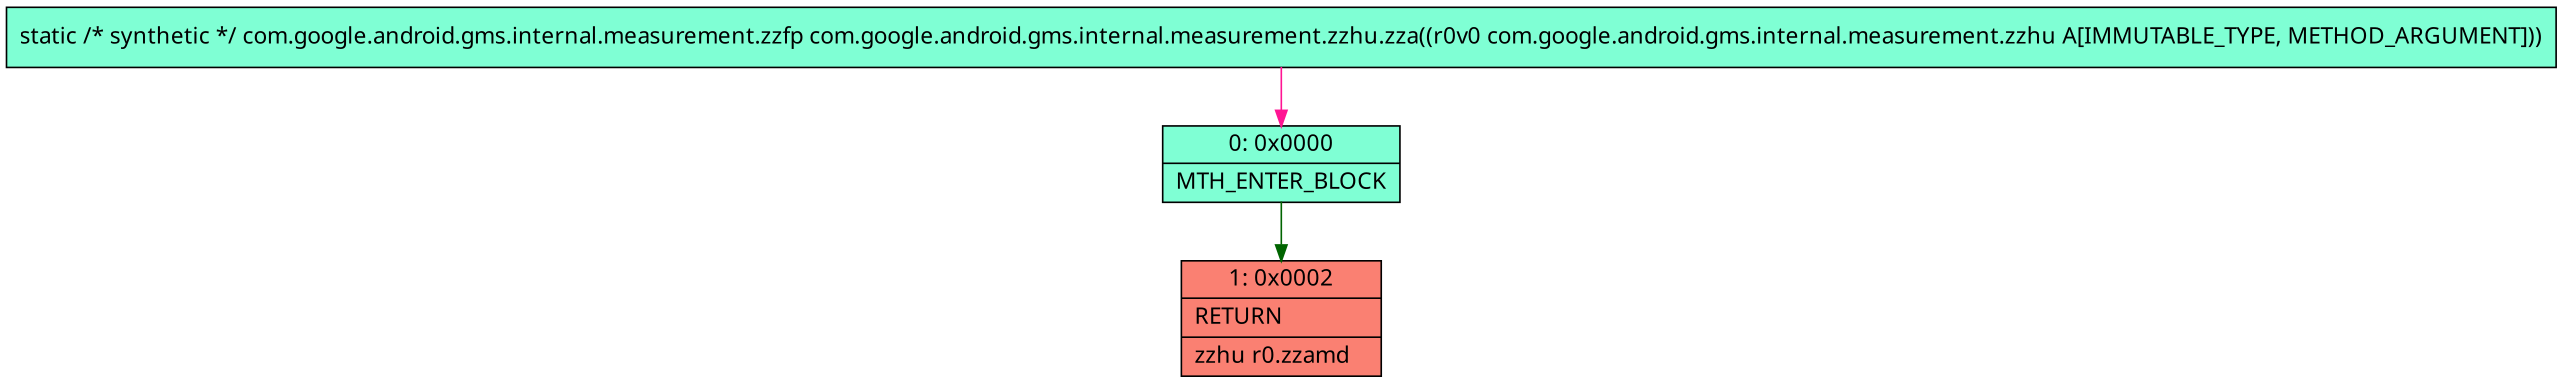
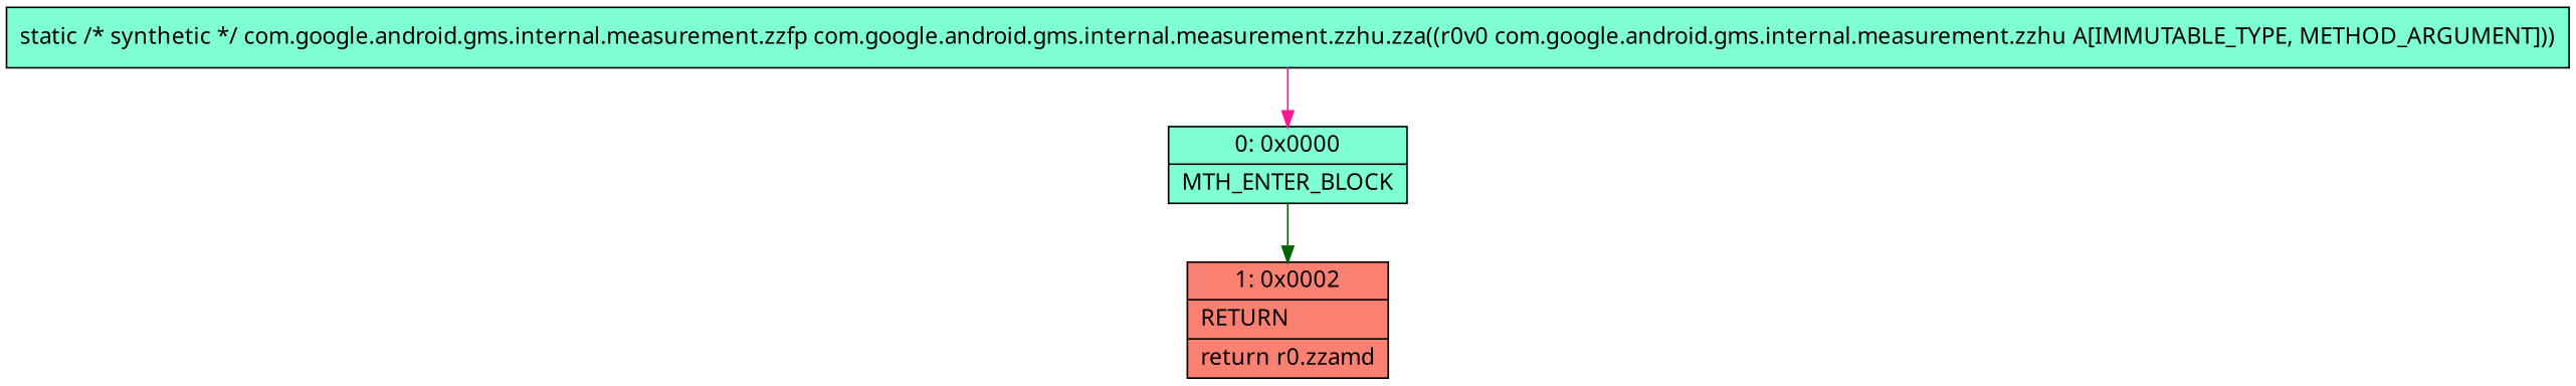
  digraph {
    fontname="Noto Sans"
    node [shape=record style=filled fillcolor=aquamarine fontname="Noto Sans"]
    edge [fontname="Noto Sans"]
    n1 [label="{0\:\ 0x0000|MTH_ENTER_BLOCK\l}"]
-   n2 [label="{1\:\ 0x0002|RETURN\l|zzhu r0.zzamd\l}" fillcolor=salmon]
+   n2 [label="{1\:\ 0x0002|RETURN\l|return r0.zzamd\l}" fillcolor=salmon]
    n3 [label="{static \/* synthetic *\/ com.google.android.gms.internal.measurement.zzfp com.google.android.gms.internal.measurement.zzhu.zza((r0v0 com.google.android.gms.internal.measurement.zzhu A[IMMUTABLE_TYPE, METHOD_ARGUMENT])) }"]
    n1 -> n2 [color=darkgreen]
    n3 -> n1 [color=deeppink]
  }
